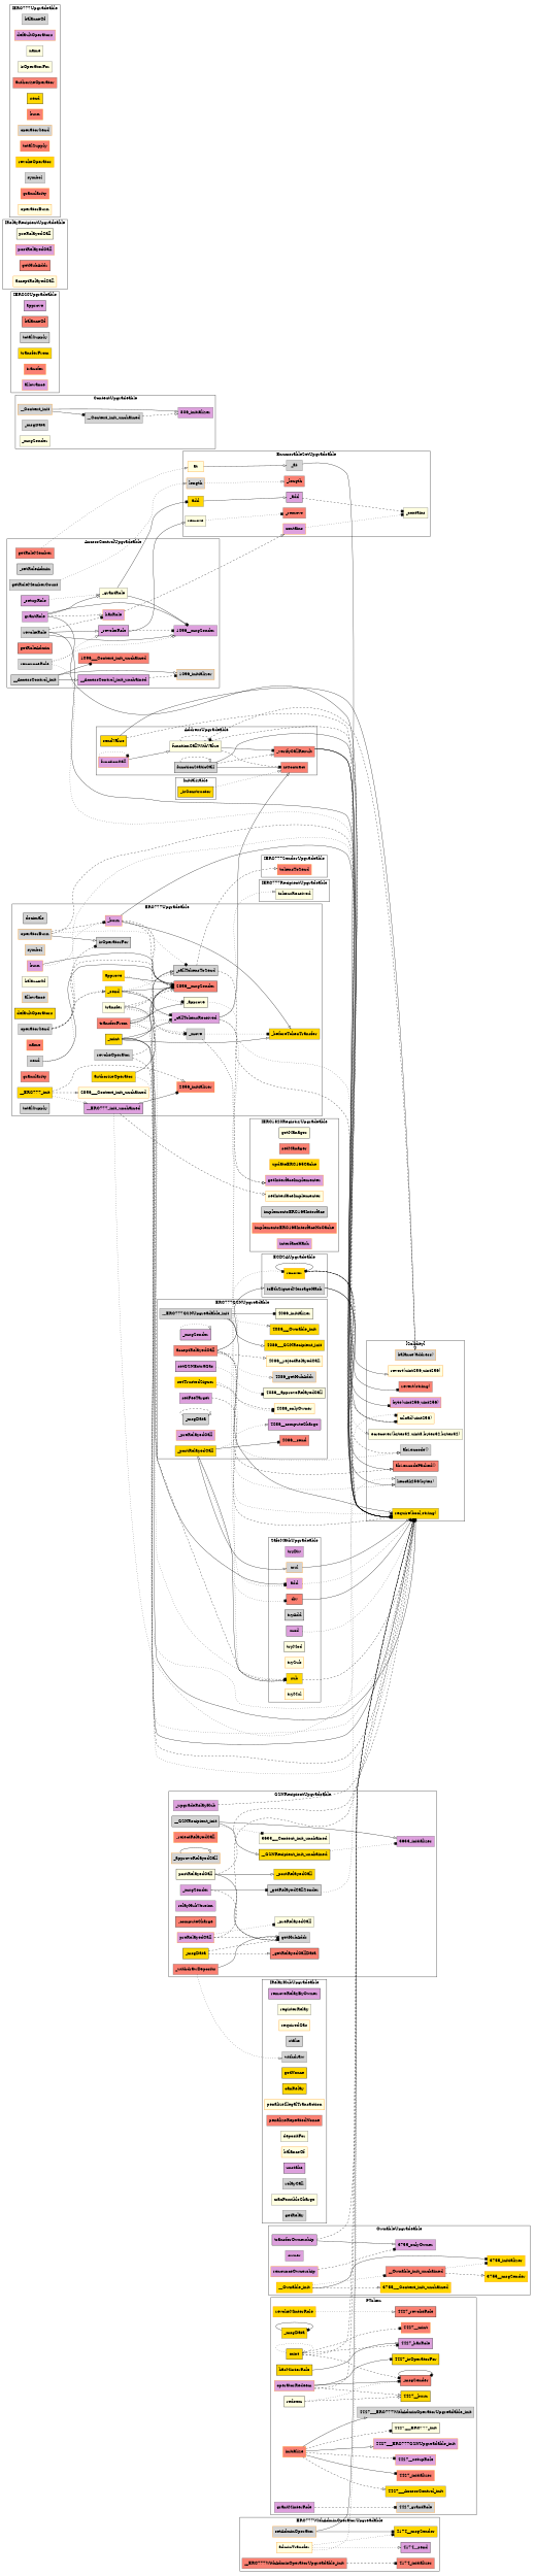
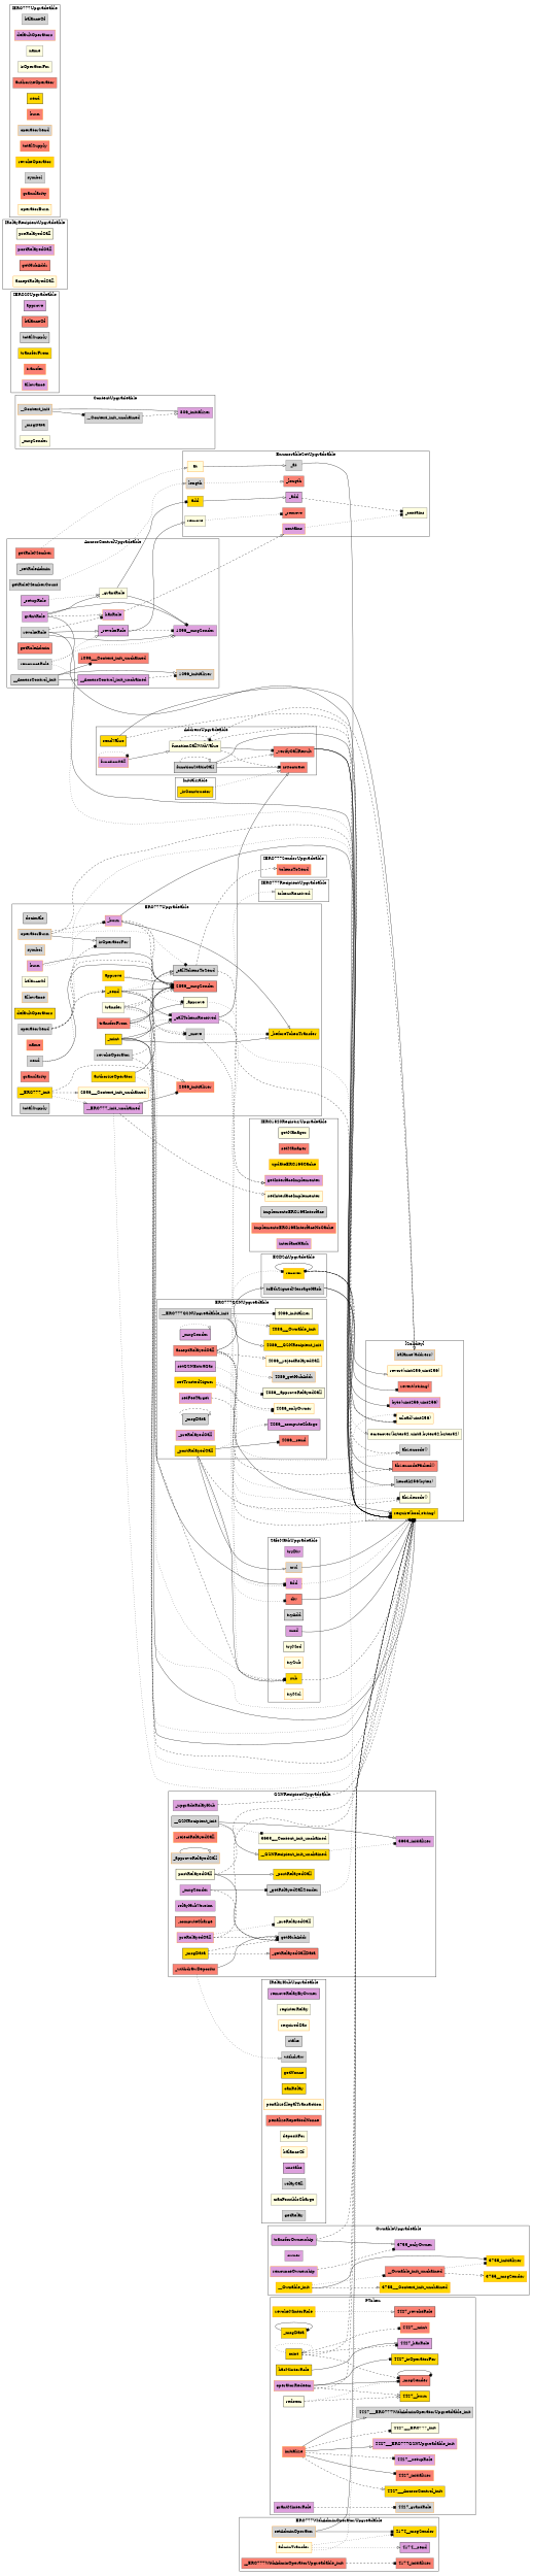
  strict digraph {
    rankdir=LR
    node [color=gray40 fillcolor=lightgrey shape=box style=filled]
    edge [arrowhead=onormal style=solid]
    n1 [fillcolor=plum label=tryDiv]
    n2 [color=darkorange label=mul]
    n3 [color=darkorange fillcolor=plum label=add]
    n4 [color=black fillcolor=salmon label=div]
    n5 [color=black label=tryAdd]
    n6 [color=black fillcolor=plum label=mod]
    n7 [color=black fillcolor=lightyellow label=tryMod]
    n8 [color=darkorange fillcolor=lightyellow label=trySub]
    n9 [fillcolor=gold label=sub]
    n10 [color=darkorange fillcolor=lightyellow label=tryMul]
    n11 [color=darkorange fillcolor=gold label=recover]
    n12 [label=toEthSignedMessageHash]
    n13 [color=black fillcolor=gold label=_isConstructor]
    n14 [label=__Context_init_unchained]
    "806_initializer" [fillcolor=plum]
    n16 [color=darkorange label=__Context_init]
    n17 [label=_msgData]
    n18 [fillcolor=lightyellow label=_msgSender]
    n19 [color=black label=decimals]
    n20 [fillcolor=gold label=authorizeOperator]
    "2856__msgSender" [color=black fillcolor=salmon]
    n22 [fillcolor=lightyellow label=transfer]
    n23 [label=_move]
    n24 [color=black label=_callTokensToSend]
    n25 [fillcolor=plum label=_callTokensReceived]
    n26 [color=darkorange label=operatorBurn]
    n27 [color=darkorange fillcolor=plum label=_burn]
    n28 [color=black label=isOperatorFor]
    n29 [fillcolor=gold label=_beforeTokenTransfer]
    n30 [fillcolor=gold label=_send]
    n31 [fillcolor=salmon label=transferFrom]
    n32 [color=black fillcolor=lightyellow label=_approve]
    n33 [color=black fillcolor=plum label=__ERC777_init_unchained]
    "2856_initializer" [color=darkorange fillcolor=salmon]
    n35 [color=darkorange label=symbol]
    n36 [label=send]
    n37 [fillcolor=lightyellow label=balanceOf]
    n38 [color=darkorange label=allowance]
    n39 [color=black fillcolor=gold label=_mint]
    n40 [color=black fillcolor=gold label=defaultOperators]
    n41 [fillcolor=gold label=__ERC777_init]
    "2856___Context_init_unchained" [color=darkorange fillcolor=lightyellow]
    n43 [color=darkorange fillcolor=salmon label=name]
    n44 [color=darkorange fillcolor=plum label=burn]
    n45 [fillcolor=salmon label=granularity]
    n46 [color=darkorange fillcolor=gold label=approve]
    n47 [label=revokeOperator]
    n48 [label=operatorSend]
    n49 [color=black label=totalSupply]
    n50 [color=darkorange fillcolor=gold label=__Ownable_init]
    n51 [fillcolor=salmon label=__Ownable_init_unchained]
    "3755_initializer" [color=darkorange fillcolor=gold]
    "3755___Context_init_unchained" [color=darkorange fillcolor=gold]
    "3755__msgSender" [color=darkorange fillcolor=gold]
    n55 [fillcolor=plum label=owner]
    n56 [color=black fillcolor=plum label=transferOwnership]
    "3755_onlyOwner" [fillcolor=plum]
    n58 [color=darkorange fillcolor=plum label=renounceOwnership]
    n59 [color=black label=__GSNRecipient_init]
    n60 [color=black fillcolor=gold label=__GSNRecipient_init_unchained]
    "3633_initializer" [fillcolor=plum]
    "3633___Context_init_unchained" [fillcolor=lightyellow]
    n63 [color=black fillcolor=lightyellow label=postRelayedCall]
    n64 [label=getHubAddr]
    n65 [fillcolor=gold label=_postRelayedCall]
    n66 [color=darkorange fillcolor=salmon label=_rejectRelayedCall]
    n67 [color=darkorange label=_approveRelayedCall]
    n68 [fillcolor=plum label=_upgradeRelayHub]
    n69 [color=black label=_getRelayedCallSender]
    n70 [fillcolor=lightyellow label=_preRelayedCall]
    n71 [fillcolor=plum label=_msgSender]
    n72 [fillcolor=plum label=relayHubVersion]
    n73 [color=black fillcolor=salmon label=_computeCharge]
    n74 [fillcolor=salmon label=_withdrawDeposits]
    n75 [color=black fillcolor=salmon label=_getRelayedCallData]
    n76 [color=black fillcolor=gold label=_msgData]
    n77 [color=darkorange fillcolor=plum label=preRelayedCall]
    n78 [color=black fillcolor=plum label=approve]
    n79 [color=black fillcolor=salmon label=balanceOf]
    n80 [color=black label=totalSupply]
    n81 [fillcolor=gold label=transferFrom]
    n82 [color=darkorange fillcolor=salmon label=transfer]
    n83 [color=darkorange fillcolor=plum label=allowance]
    n84 [color=black fillcolor=plum label=removeRelayByOwner]
    n85 [fillcolor=lightyellow label=registerRelay]
    n86 [color=darkorange fillcolor=lightyellow label=requiredGas]
    n87 [color=black label=stake]
    n88 [label=withdraw]
    n89 [color=black fillcolor=gold label=getNonce]
    n90 [color=black fillcolor=gold label=canRelay]
    n91 [color=darkorange fillcolor=lightyellow label=penalizeIllegalTransaction]
    n92 [fillcolor=salmon label=penalizeRepeatedNonce]
    n93 [fillcolor=lightyellow label=depositFor]
    n94 [color=darkorange fillcolor=lightyellow label=balanceOf]
    n95 [color=black fillcolor=plum label=unstake]
    n96 [label=relayCall]
    n97 [fillcolor=lightyellow label=maxPossibleCharge]
    n98 [label=getRelay]
    n99 [fillcolor=lightyellow label=_grantRole]
    "1096__msgSender" [fillcolor=plum]
    n101 [fillcolor=plum label=grantRole]
    n102 [color=darkorange fillcolor=plum label=hasRole]
    n103 [color=black label=_setRoleAdmin]
    n104 [label=renounceRole]
    n105 [color=black fillcolor=plum label=_revokeRole]
    n106 [color=black fillcolor=plum label=__AccessControl_init_unchained]
    "1096_initializer" [color=darkorange]
    n108 [fillcolor=salmon label=getRoleMember]
    n109 [color=black fillcolor=plum label=_setupRole]
    n110 [label=getRoleMemberCount]
    n111 [color=black fillcolor=salmon label=getRoleAdmin]
    n112 [label=revokeRole]
    n113 [color=black label=__AccessControl_init]
    "1096___Context_init_unchained" [fillcolor=salmon]
    n115 [color=black fillcolor=lightyellow label=preRelayedCall]
    n116 [color=darkorange fillcolor=plum label=postRelayedCall]
    n117 [color=black fillcolor=salmon label=getHubAddr]
    n118 [color=darkorange fillcolor=lightyellow label=acceptRelayedCall]
    n119 [color=black fillcolor=salmon label=_msgSender]
    n120 [color=black fillcolor=lightyellow label=redeem]
    "4427__burn" [color=black fillcolor=gold]
    n122 [fillcolor=gold label=_msgData]
    n123 [color=darkorange fillcolor=gold label=revokeMinterRole]
    "4427_revokeRole" [color=black fillcolor=salmon]
    n125 [color=black fillcolor=gold label=mint]
    "4427__mint" [color=darkorange fillcolor=salmon]
    "4427_hasRole" [color=black fillcolor=plum]
    n128 [color=darkorange fillcolor=salmon label=initialize]
    "4427__setupRole" [color=darkorange fillcolor=plum]
    "4427___ERC777GSNUpgreadable_init" [color=darkorange fillcolor=plum]
    "4427___ERC777_init" [color=black fillcolor=lightyellow]
    "4427___ERC777WithAdminOperatorUpgreadable_init"
    "4427___AccessControl_init" [fillcolor=gold]
    "4427_initializer" [color=darkorange fillcolor=salmon]
    n135 [fillcolor=plum label=grantMinterRole]
    "4427_grantRole" [color=darkorange]
    n137 [color=darkorange fillcolor=plum label=operatorRedeem]
    "4427_isOperatorFor" [color=black fillcolor=gold]
    n139 [color=black fillcolor=gold label=hasMinterRole]
    n140 [color=darkorange label=setAdminOperator]
    "4174__msgSender" [fillcolor=gold]
    n142 [fillcolor=salmon label=__ERC777WithAdminOperatorUpgreadable_init]
    "4174_initializer" [fillcolor=salmon]
    n144 [color=darkorange fillcolor=lightyellow label=adminTransfer]
    "4174__send" [color=black fillcolor=plum]
    n146 [label=balanceOf]
    n147 [color=darkorange fillcolor=plum label=defaultOperators]
    n148 [fillcolor=lightyellow label=name]
    n149 [fillcolor=lightyellow label=isOperatorFor]
    n150 [fillcolor=salmon label=authorizeOperator]
    n151 [color=black fillcolor=gold label=send]
    n152 [color=darkorange fillcolor=salmon label=burn]
    n153 [color=darkorange label=operatorSend]
    n154 [color=darkorange fillcolor=salmon label=totalSupply]
    n155 [color=darkorange fillcolor=gold label=revokeOperator]
    n156 [label=symbol]
    n157 [color=darkorange fillcolor=salmon label=granularity]
    n158 [color=darkorange fillcolor=lightyellow label=operatorBurn]
    n159 [color=black fillcolor=lightyellow label=getManager]
    n160 [fillcolor=salmon label=setManager]
    n161 [color=darkorange fillcolor=gold label=updateERC165Cache]
    n162 [color=darkorange fillcolor=plum label=getInterfaceImplementer]
    n163 [color=darkorange fillcolor=lightyellow label=setInterfaceImplementer]
    n164 [color=black label=implementsERC165Interface]
    n165 [color=darkorange fillcolor=salmon label=implementsERC165InterfaceNoCache]
    n166 [color=darkorange fillcolor=plum label=interfaceHash]
    n167 [fillcolor=lightyellow label=tokensReceived]
    n168 [color=darkorange fillcolor=plum label=functionCall]
    n169 [fillcolor=lightyellow label=functionCallWithValue]
    n170 [fillcolor=salmon label=isContract]
    n171 [fillcolor=salmon label=_verifyCallResult]
    n172 [color=black fillcolor=gold label=sendValue]
    n173 [color=black label=functionStaticCall]
    n174 [color=black fillcolor=plum label=setGSNExtraGas]
    "4086_onlyOwner" [color=darkorange fillcolor=lightyellow]
    n176 [color=black fillcolor=plum label=_msgSender]
-   n177 [fillcolor=plum label=setFeeTarget]
+   n177 [color=darkorange fillcolor=plum label=setFeeTarget]
    n178 [fillcolor=gold label=_postRelayedCall]
    "4086__computeCharge" [color=black fillcolor=plum]
    "4086__send" [fillcolor=salmon]
    n181 [label=__ERC777GSNUpgreadable_init]
    "4086_initializer" [color=black fillcolor=lightyellow]
    "4086___GSNRecipient_init" [fillcolor=gold]
    "4086___Ownable_init" [fillcolor=gold]
    n185 [fillcolor=salmon label=acceptRelayedCall]
    "4086_getHubAddr" [color=darkorange]
    "4086__rejectRelayedCall" [color=darkorange fillcolor=lightyellow]
    "4086__approveRelayedCall" [color=black fillcolor=lightyellow]
    n189 [color=black label=_msgData]
    n190 [color=darkorange fillcolor=plum label=_preRelayedCall]
    n191 [color=darkorange fillcolor=gold label=setTrustedSigner]
    n192 [color=darkorange fillcolor=salmon label=tokensToSend]
    n193 [fillcolor=lightyellow label=remove]
    n194 [fillcolor=salmon label=_remove]
    n195 [color=darkorange fillcolor=lightyellow label=at]
    n196 [label=_at]
    n197 [fillcolor=gold label=add]
    n198 [color=black fillcolor=plum label=_add]
    n199 [fillcolor=salmon label=_length]
    n200 [color=darkorange fillcolor=plum label=contains]
    n201 [fillcolor=lightyellow label=_contains]
    n202 [color=darkorange label=length]
    "require(bool,string)" [fillcolor=gold]
    "mload(uint256)" [color=darkorange fillcolor=lightyellow]
    "byte(uint256,uint256)" [color=darkorange fillcolor=plum]
    "ecrecover(bytes32,uint8,bytes32,bytes32)" [fillcolor=lightyellow]
    "revert(string)" [fillcolor=salmon]
    "keccak256(bytes)"
    "abi.encodePacked()" [color=black fillcolor=salmon]
    "balance(address)" [color=darkorange]
    "revert(uint256,uint256)" [color=darkorange fillcolor=lightyellow]
+   "abi.decode()" [color=black fillcolor=lightyellow]
    "abi.encode()"
    subgraph cluster_1 {
      label=SafeMathUpgradeable
      n1
      n2
      n3
      n4
      n5
      n6
      n7
      n8
      n9
      n10
    }
    subgraph cluster_2 {
      label=ECDSAUpgradeable
      n11
      n12
    }
    subgraph cluster_3 {
      label=Initializable
      n13
    }
    subgraph cluster_4 {
      label=ContextUpgradeable
      n14
      "806_initializer"
      n16
      n17
      n18
    }
    subgraph cluster_5 {
      label=ERC777Upgradeable
      n19
      n20
      "2856__msgSender"
      n22
      n23
      n24
      n25
      n26
      n27
      n28
      n29
      n30
      n31
      n32
      n33
      "2856_initializer"
      n35
      n36
      n37
      n38
      n39
      n40
      n41
      "2856___Context_init_unchained"
      n43
      n44
      n45
      n46
      n47
      n48
      n49
    }
    subgraph cluster_6 {
      label=OwnableUpgradeable
      n50
      n51
      "3755_initializer"
      "3755___Context_init_unchained"
      "3755__msgSender"
      n55
      n56
      "3755_onlyOwner"
      n58
    }
    subgraph cluster_7 {
      label=GSNRecipientUpgradeable
      n59
      n60
      "3633_initializer"
      "3633___Context_init_unchained"
      n63
      n64
      n65
      n66
      n67
      n68
      n69
      n70
      n71
      n72
      n73
      n74
      n75
      n76
      n77
    }
    subgraph cluster_8 {
      label=IERC20Upgradeable
      n78
      n79
      n80
      n81
      n82
      n83
    }
    subgraph cluster_9 {
      label=IRelayHubUpgradeable
      n84
      n85
      n86
      n87
      n88
      n89
      n90
      n91
      n92
      n93
      n94
      n95
      n96
      n97
      n98
    }
    subgraph cluster_10 {
      label=AccessControlUpgradeable
      n99
      "1096__msgSender"
      n101
      n102
      n103
      n104
      n105
      n106
      "1096_initializer"
      n108
      n109
      n110
      n111
      n112
      n113
      "1096___Context_init_unchained"
    }
    subgraph cluster_11 {
      label=IRelayRecipientUpgradeable
      n115
      n116
      n117
      n118
    }
    subgraph cluster_12 {
      label=PToken
      n119
      n120
      "4427__burn"
      n122
      n123
      "4427_revokeRole"
      n125
      "4427__mint"
      "4427_hasRole"
      n128
      "4427__setupRole"
      "4427___ERC777GSNUpgreadable_init"
      "4427___ERC777_init"
      "4427___ERC777WithAdminOperatorUpgreadable_init"
      "4427___AccessControl_init"
      "4427_initializer"
      n135
      "4427_grantRole"
      n137
      "4427_isOperatorFor"
      n139
    }
    subgraph cluster_13 {
      label=ERC777WithAdminOperatorUpgreadable
      n140
      "4174__msgSender"
      n142
      "4174_initializer"
      n144
      "4174__send"
    }
    subgraph cluster_14 {
      label=IERC777Upgradeable
      n146
      n147
      n148
      n149
      n150
      n151
      n152
      n153
      n154
      n155
      n156
      n157
      n158
    }
    subgraph cluster_15 {
      label=IERC1820RegistryUpgradeable
      n159
      n160
      n161
      n162
      n163
      n164
      n165
      n166
    }
    subgraph cluster_16 {
      label=IERC777RecipientUpgradeable
      n167
    }
    subgraph cluster_17 {
      label=AddressUpgradeable
      n168
      n169
      n170
      n171
      n172
      n173
    }
    subgraph cluster_18 {
      label=ERC777GSNUpgreadable
      n174
      "4086_onlyOwner"
      n176
      n177
      n178
      "4086__computeCharge"
      "4086__send"
      n181
      "4086_initializer"
      "4086___GSNRecipient_init"
      "4086___Ownable_init"
      n185
      "4086_getHubAddr"
      "4086__rejectRelayedCall"
      "4086__approveRelayedCall"
      n189
      n190
      n191
    }
    subgraph cluster_19 {
      label=IERC777SenderUpgradeable
      n192
    }
    subgraph cluster_20 {
      label=EnumerableSetUpgradeable
      n193
      n194
      n195
      n196
      n197
      n198
      n199
      n200
      n201
      n202
    }
    subgraph cluster_21 {
      label="[Solidity]"
      "require(bool,string)"
      "mload(uint256)"
      "byte(uint256,uint256)"
      "ecrecover(bytes32,uint8,bytes32,bytes32)"
      "revert(string)"
      "keccak256(bytes)"
      "abi.encodePacked()"
      "balance(address)"
      "revert(uint256,uint256)"
+     "abi.decode()"
      "abi.encode()"
    }
    n2 -> "require(bool,string)"
    n3 -> "require(bool,string)" [arrowhead=box style=dotted]
    n4 -> "require(bool,string)"
-   n6 -> "require(bool,string)" [arrowhead=box style=dotted]
+   n6 -> "require(bool,string)" [arrowhead=box]
    n9 -> "require(bool,string)" [arrowhead=box style=dashed]
    n11 -> n11 [arrowhead=box]
    n11 -> "require(bool,string)" [arrowhead=box style=dotted]
    n11 -> "mload(uint256)" [style=dashed]
    n11 -> "byte(uint256,uint256)" [arrowhead=box]
    n11 -> "ecrecover(bytes32,uint8,bytes32,bytes32)" [style=dotted]
    n11 -> "abi.encode()" [style=dashed]
    n12 -> "keccak256(bytes)"
    n12 -> "abi.encodePacked()"
    n13 -> n170 [style=dotted]
    n14 -> "806_initializer" [style=dashed]
    n16 -> n14 [arrowhead=box]
    n16 -> "806_initializer"
    n20 -> "2856__msgSender" [arrowhead=box]
    n20 -> "require(bool,string)" [style=dotted]
    n22 -> "2856__msgSender" [style=dashed]
    n22 -> n23 [arrowhead=box style=dotted]
    n22 -> n24 [style=dashed]
    n22 -> n25 [arrowhead=box style=dotted]
    n22 -> "require(bool,string)"
    n23 -> n3 [arrowhead=box style=dotted]
    n23 -> n9 [style=dotted]
    n23 -> n29 [arrowhead=box style=dotted]
    n24 -> n162 [style=dashed]
    n24 -> n192 [style=dashed]
    n25 -> n162 [style=dotted]
    n25 -> n167 [style=dotted]
    n25 -> n170
    n25 -> "require(bool,string)" [style=dashed]
    n26 -> "2856__msgSender" [style=dotted]
    n26 -> n27 [style=dashed]
    n26 -> n28
    n26 -> "require(bool,string)" [arrowhead=box style=dashed]
    n27 -> n9 [arrowhead=box style=dashed]
    n27 -> "2856__msgSender" [arrowhead=box style=dashed]
    n27 -> n24 [arrowhead=box style=dotted]
    n27 -> n29
    n27 -> "require(bool,string)" [arrowhead=box]
    n30 -> "2856__msgSender"
    n30 -> n23 [style=dashed]
    n30 -> n24 [style=dotted]
    n30 -> n25
    n30 -> "require(bool,string)" [arrowhead=box style=dotted]
    n31 -> n9 [arrowhead=box style=dotted]
    n31 -> "2856__msgSender" [arrowhead=box style=dashed]
    n31 -> n23 [style=dotted]
    n31 -> n24
    n31 -> n25 [arrowhead=box style=dotted]
    n31 -> n32
    n31 -> "require(bool,string)" [style=dotted]
    n32 -> "require(bool,string)" [arrowhead=box style=dotted]
    n33 -> "2856_initializer" [arrowhead=box]
    n33 -> n163 [style=dashed]
-   n33 -> "keccak256(bytes)" [style=dotted]
+   n33 -> "require(bool,string)" [style=dotted]
    n36 -> "2856__msgSender"
    n36 -> n30 [style=dotted]
    n39 -> n3 [arrowhead=box]
    n39 -> "2856__msgSender"
    n39 -> n25
    n39 -> n29
    n39 -> "require(bool,string)" [arrowhead=box]
    n41 -> n33 [style=dotted]
    n41 -> "2856_initializer" [style=dashed]
    n41 -> "2856___Context_init_unchained" [style=dashed]
    n44 -> "2856__msgSender" [arrowhead=box]
    n44 -> n27 [arrowhead=box style=dotted]
    n46 -> "2856__msgSender"
    n46 -> n32 [arrowhead=box style=dotted]
    n47 -> "2856__msgSender" [style=dashed]
    n47 -> "require(bool,string)" [arrowhead=box style=dashed]
    n48 -> "2856__msgSender" [arrowhead=box style=dashed]
    n48 -> n28 [arrowhead=box style=dashed]
    n48 -> n30 [style=dashed]
    n48 -> "require(bool,string)" [arrowhead=box style=dotted]
    n50 -> n51 [arrowhead=box style=dotted]
    n50 -> "3755_initializer" [arrowhead=box]
    n50 -> "3755___Context_init_unchained" [style=dashed]
    n51 -> "3755_initializer" [arrowhead=box style=dotted]
    n51 -> "3755__msgSender" [style=dashed]
    n56 -> "3755_onlyOwner"
    n56 -> "require(bool,string)" [arrowhead=box style=dashed]
    n58 -> "3755_onlyOwner" [arrowhead=box style=dashed]
    n59 -> n60
    n59 -> "3633_initializer"
    n59 -> "3633___Context_init_unchained" [arrowhead=box style=dotted]
    n60 -> "3633_initializer" [arrowhead=box style=dotted]
    n63 -> n64
    n63 -> n65
    n63 -> "require(bool,string)" [arrowhead=box style=dashed]
    n67 -> n67
    n68 -> "require(bool,string)" [arrowhead=box style=dashed]
    n69 -> "mload(uint256)" [arrowhead=box style=dotted]
    n71 -> n64 [arrowhead=box style=dashed]
    n71 -> n69 [arrowhead=box]
    n74 -> n64
    n74 -> n88 [style=dotted]
    n76 -> n64 [style=dashed]
    n76 -> n75 [style=dashed]
    n77 -> n64 [arrowhead=box style=dashed]
    n77 -> n70 [arrowhead=box style=dotted]
    n77 -> "require(bool,string)" [style=dashed]
    n99 -> "1096__msgSender" [arrowhead=box]
    n99 -> n197 [arrowhead=box]
    n101 -> n99
    n101 -> "1096__msgSender"
    n101 -> n102 [style=dashed]
    n101 -> "require(bool,string)" [arrowhead=box]
    n102 -> n200 [style=dashed]
    n104 -> "1096__msgSender" [style=dotted]
    n104 -> n105 [style=dotted]
    n104 -> "require(bool,string)" [style=dotted]
    n105 -> "1096__msgSender" [arrowhead=box style=dashed]
    n105 -> n193
    n106 -> "1096_initializer" [arrowhead=box style=dashed]
    n108 -> n195 [style=dotted]
    n109 -> n99 [style=dotted]
    n110 -> n202 [style=dotted]
    n112 -> "1096__msgSender"
    n112 -> n102 [arrowhead=box style=dashed]
    n112 -> n105
    n112 -> "require(bool,string)"
    n113 -> n106
    n113 -> "1096_initializer"
    n113 -> "1096___Context_init_unchained" [arrowhead=box]
    n119 -> n119 [arrowhead=box]
    n120 -> n119 [arrowhead=box style=dotted]
    n120 -> "4427__burn" [style=dashed]
    n122 -> n122 [arrowhead=box]
    n123 -> "4427_revokeRole" [style=dotted]
    n125 -> n119 [arrowhead=box style=dashed]
    n125 -> n125 [style=dotted]
    n125 -> "4427__mint" [arrowhead=box style=dashed]
    n125 -> "4427_hasRole" [arrowhead=box style=dashed]
    n125 -> "require(bool,string)" [arrowhead=box style=dashed]
    n128 -> "4427__setupRole" [arrowhead=box style=dashed]
    n128 -> "4427___ERC777GSNUpgreadable_init"
    n128 -> "4427___ERC777_init" [arrowhead=box style=dashed]
    n128 -> "4427___ERC777WithAdminOperatorUpgreadable_init"
    n128 -> "4427___AccessControl_init" [style=dashed]
    n128 -> "4427_initializer" [arrowhead=box]
    n135 -> "4427_grantRole" [arrowhead=box style=dashed]
    n137 -> n119
    n137 -> "4427__burn" [style=dashed]
    n137 -> "4427_isOperatorFor" [arrowhead=box]
    n137 -> "require(bool,string)" [style=dashed]
    n139 -> "4427_hasRole"
    n140 -> "4174__msgSender" [arrowhead=box]
    n140 -> "require(bool,string)"
    n142 -> "4174_initializer" [arrowhead=box style=dashed]
    n144 -> "4174__msgSender" [arrowhead=box style=dotted]
    n144 -> "4174__send" [style=dotted]
    n144 -> "require(bool,string)" [arrowhead=box style=dotted]
    n168 -> n168 [arrowhead=box style=dotted]
    n168 -> n169
    n169 -> n169 [arrowhead=box style=dashed]
    n169 -> n170 [arrowhead=box style=dashed]
    n169 -> n171 [arrowhead=box]
    n169 -> "require(bool,string)" [style=dashed]
    n169 -> "balance(address)" [style=dashed]
    n171 -> "mload(uint256)" [arrowhead=box]
    n171 -> "revert(string)" [arrowhead=box]
    n171 -> "revert(uint256,uint256)"
    n172 -> "require(bool,string)" [arrowhead=box style=dashed]
    n172 -> "balance(address)"
    n173 -> n170
    n173 -> n171 [style=dashed]
    n173 -> n173 [style=dashed]
    n173 -> "require(bool,string)" [arrowhead=box]
    n174 -> "4086_onlyOwner" [arrowhead=box style=dotted]
    n176 -> n176 [style=dotted]
    n177 -> "require(bool,string)" [arrowhead=box style=dashed]
    n178 -> n2
    n178 -> n4 [arrowhead=box style=dotted]
    n178 -> n9
    n178 -> "4086__computeCharge" [style=dotted]
    n178 -> "4086__send" [arrowhead=box]
+   n178 -> "abi.decode()" [style=dashed]
    n181 -> "4086_initializer" [arrowhead=box]
    n181 -> "4086___GSNRecipient_init"
    n181 -> "4086___Ownable_init" [style=dotted]
    n181 -> "require(bool,string)"
    n185 -> n11 [arrowhead=box style=dotted]
    n185 -> n12
    n185 -> "4086_getHubAddr" [style=dotted]
    n185 -> "4086__rejectRelayedCall" [style=dashed]
    n185 -> "4086__approveRelayedCall" [arrowhead=box style=dotted]
    n185 -> "keccak256(bytes)" [style=dotted]
    n185 -> "abi.encodePacked()" [style=dashed]
+   n185 -> "abi.decode()" [arrowhead=box style=dotted]
    n185 -> "abi.encode()" [style=dotted]
    n189 -> n189 [style=dashed]
    n191 -> "4086_onlyOwner" [arrowhead=box style=dashed]
    n191 -> "require(bool,string)" [arrowhead=box style=dotted]
    n193 -> n194 [arrowhead=box style=dotted]
    n195 -> n196
    n196 -> "require(bool,string)"
    n197 -> n198
    n198 -> n201 [arrowhead=box style=dashed]
    n200 -> n201 [arrowhead=box style=dotted]
    n202 -> n199 [style=dotted]
  }
